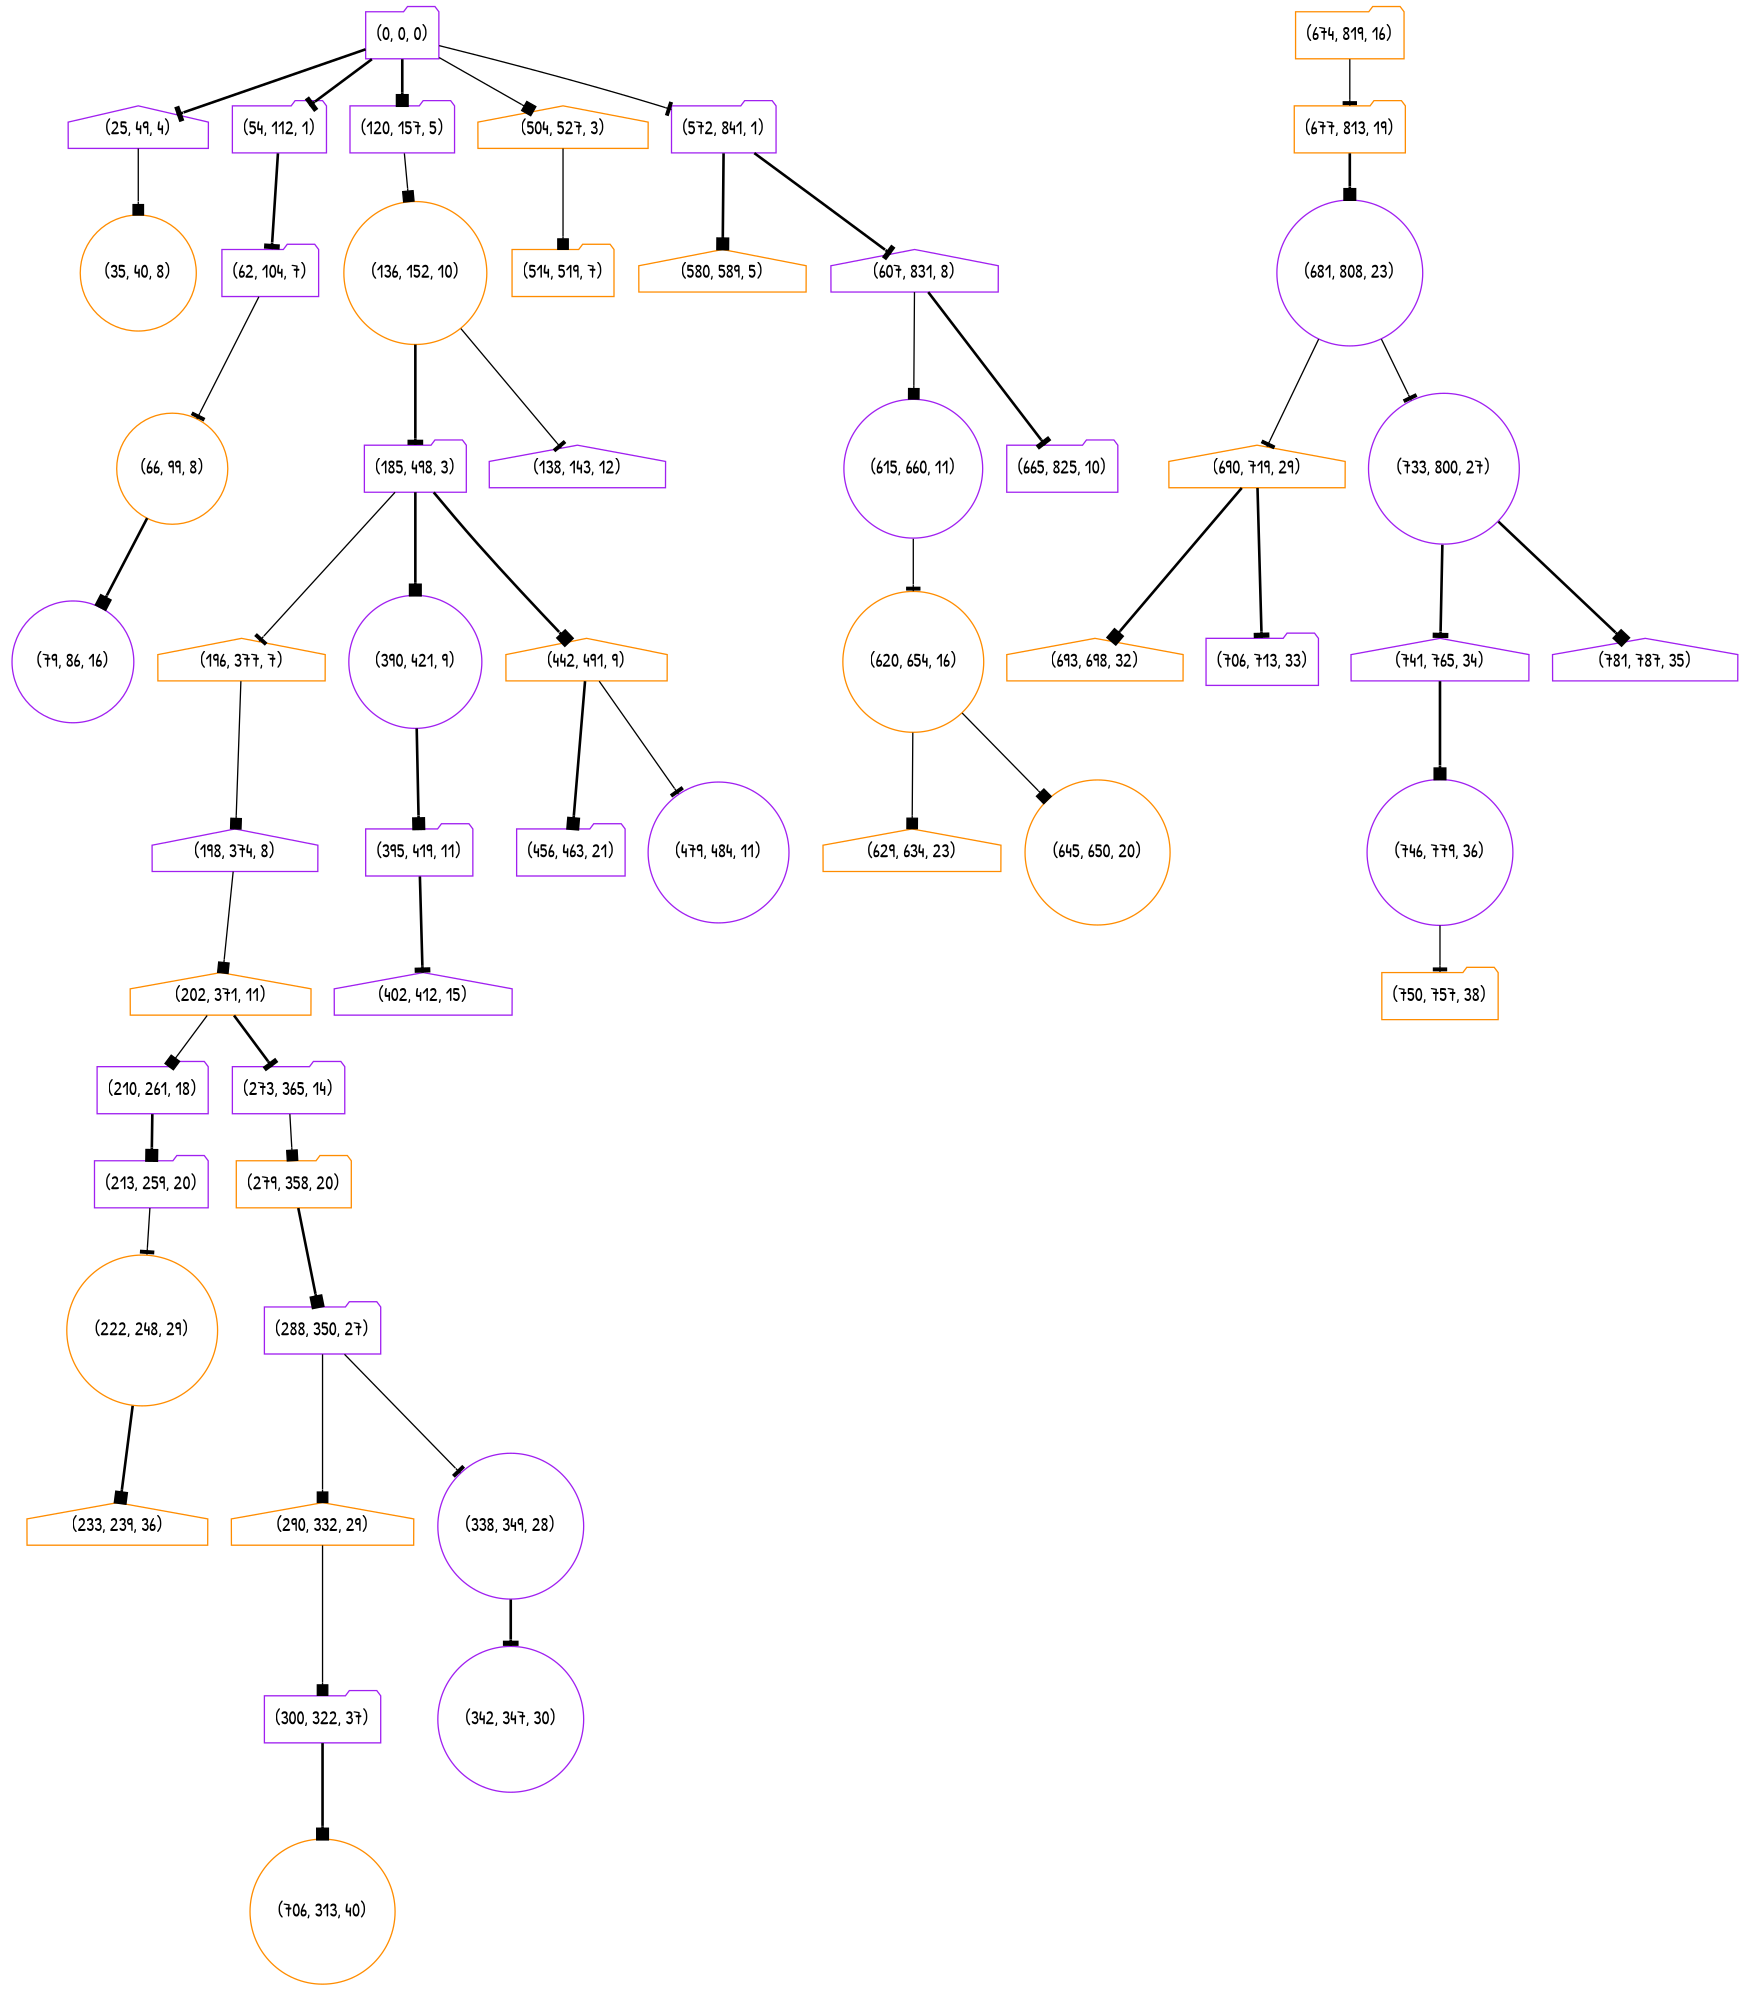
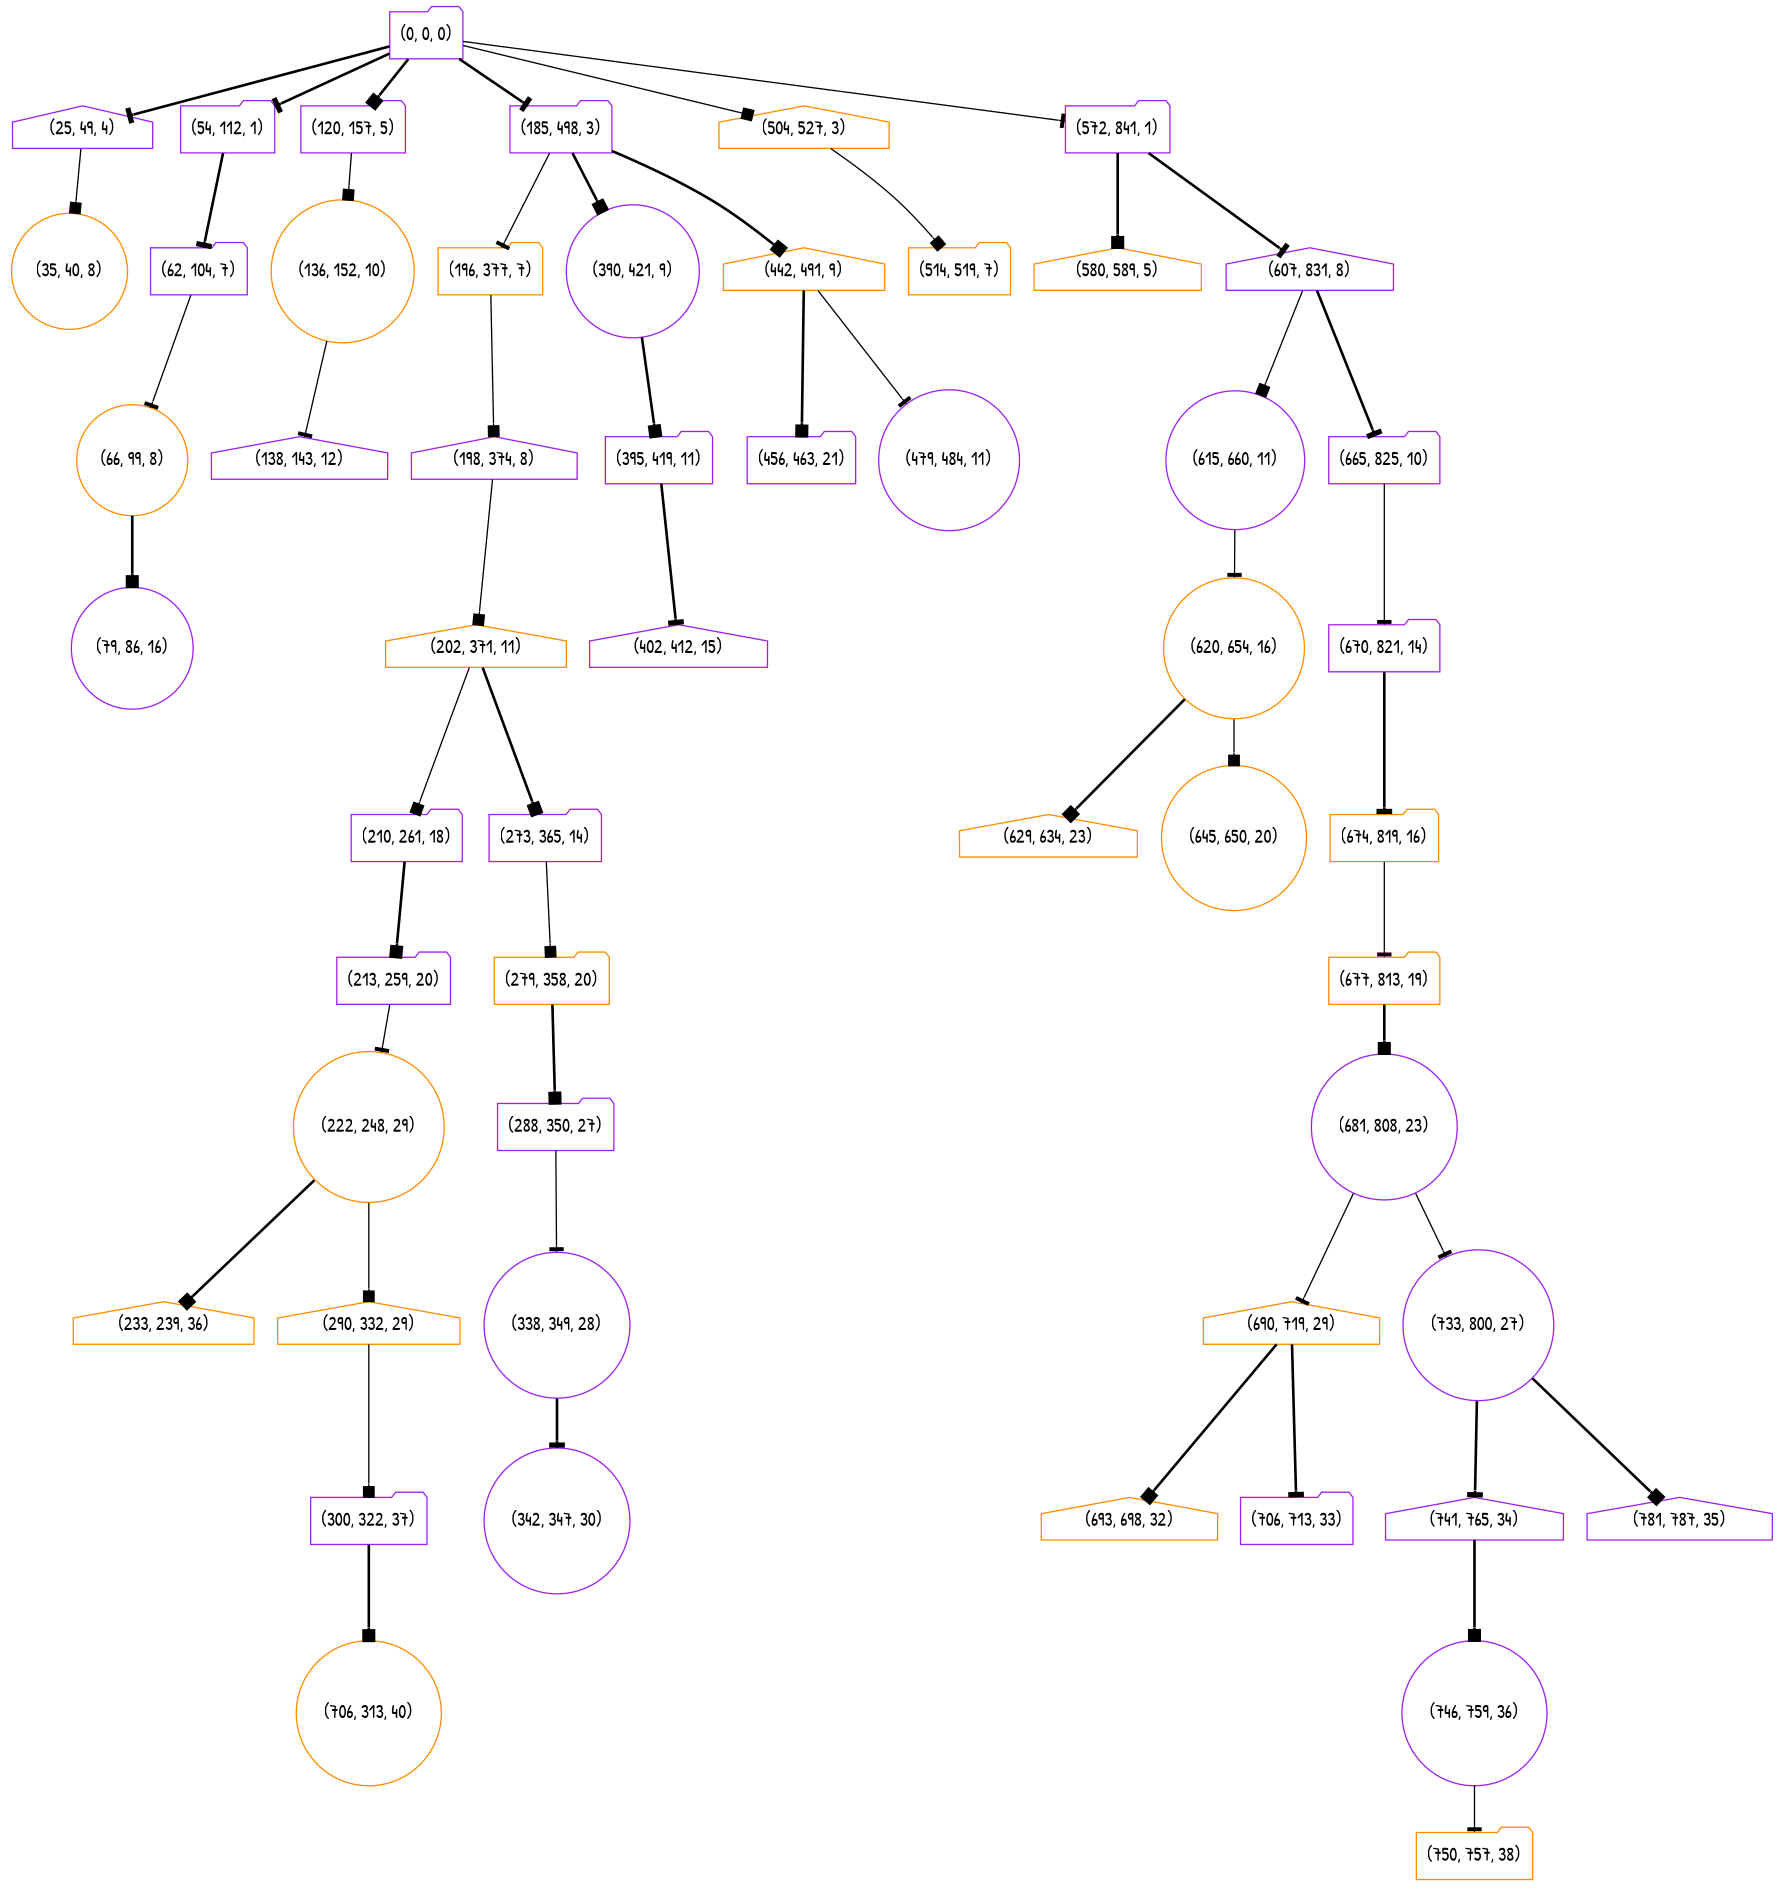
  digraph {
    fontname="Patrick Hand"
    node [color=purple fontname="Patrick Hand" shape=folder]
    edge [arrowhead=box fontname="Patrick Hand" style=bold]
    "(25, 49, 4)" [shape=house]
    "(0, 0, 0)"
    "(54, 112, 1)"
    "(120, 157, 5)"
    "(185, 498, 3)"
    "(504, 527, 3)" [color=darkorange shape=house]
    "(572, 841, 1)"
    "(35, 40, 8)" [color=darkorange shape=circle]
    "(62, 104, 7)"
    n10 [color=darkorange label="(136, 152, 10)" shape=circle]
-   "(196, 377, 7)" [color=darkorange shape=house]
+   "(196, 377, 7)" [color=darkorange]
    "(390, 421, 9)" [shape=circle]
    "(442, 491, 9)" [color=darkorange shape=house]
    "(514, 519, 7)" [color=darkorange]
    "(580, 589, 5)" [color=darkorange shape=house]
    "(607, 831, 8)" [shape=house]
    "(66, 99, 8)" [color=darkorange shape=circle]
    "(79, 86, 16)" [shape=circle]
    "(138, 143, 12)" [shape=house]
    "(198, 374, 8)" [shape=house]
    "(395, 419, 11)"
    "(456, 463, 21)"
    "(479, 484, 11)" [shape=circle]
    "(202, 371, 11)" [color=darkorange shape=house]
    "(210, 261, 18)"
    "(273, 365, 14)"
    "(213, 259, 20)"
    "(279, 358, 20)" [color=darkorange]
    "(222, 248, 29)" [color=darkorange shape=circle]
    "(233, 239, 36)" [color=darkorange shape=house]
    "(288, 350, 27)"
    "(290, 332, 29)" [color=darkorange shape=house]
    "(338, 349, 28)" [shape=circle]
    "(300, 322, 37)"
    "(342, 347, 30)" [shape=circle]
    n36 [color=darkorange label="(706, 313, 40)" shape=circle]
    "(402, 412, 15)" [shape=house]
    "(615, 660, 11)" [shape=circle]
    "(665, 825, 10)"
    "(620, 654, 16)" [color=darkorange shape=circle]
+   "(670, 821, 14)"
    "(629, 634, 23)" [color=darkorange shape=house]
    "(645, 650, 20)" [color=darkorange shape=circle]
    "(674, 819, 16)" [color=darkorange]
    "(677, 813, 19)" [color=darkorange]
    "(681, 808, 23)" [shape=circle]
    "(690, 719, 29)" [color=darkorange shape=house]
    "(733, 800, 27)" [shape=circle]
    "(693, 698, 32)" [color=darkorange shape=house]
    "(706, 713, 33)"
    "(741, 765, 34)" [shape=house]
    "(781, 787, 35)" [shape=house]
-   "(746, 759, 36)" [shape=circle label="(746, 779, 36)"]
+   "(746, 759, 36)" [shape=circle]
    "(750, 757, 38)" [color=darkorange]
    "(25, 49, 4)" -> "(35, 40, 8)" [style=solid]
    "(0, 0, 0)" -> "(25, 49, 4)" [arrowhead=tee]
    "(0, 0, 0)" -> "(54, 112, 1)" [arrowhead=tee]
    "(0, 0, 0)" -> "(120, 157, 5)"
-   n10 -> "(185, 498, 3)" [arrowhead=tee]
+   "(0, 0, 0)" -> "(185, 498, 3)" [arrowhead=tee]
    "(0, 0, 0)" -> "(504, 527, 3)" [style=solid]
    "(0, 0, 0)" -> "(572, 841, 1)" [arrowhead=tee style=solid]
    "(54, 112, 1)" -> "(62, 104, 7)" [arrowhead=tee]
    "(120, 157, 5)" -> n10 [style=solid]
    "(185, 498, 3)" -> "(196, 377, 7)" [arrowhead=tee style=solid]
    "(185, 498, 3)" -> "(390, 421, 9)"
    "(185, 498, 3)" -> "(442, 491, 9)"
    "(504, 527, 3)" -> "(514, 519, 7)" [style=solid]
    "(572, 841, 1)" -> "(580, 589, 5)"
    "(572, 841, 1)" -> "(607, 831, 8)" [arrowhead=tee]
    "(62, 104, 7)" -> "(66, 99, 8)" [arrowhead=tee style=solid]
    n10 -> "(138, 143, 12)" [arrowhead=tee style=solid]
    "(196, 377, 7)" -> "(198, 374, 8)" [style=solid]
    "(390, 421, 9)" -> "(395, 419, 11)"
    "(442, 491, 9)" -> "(456, 463, 21)"
    "(442, 491, 9)" -> "(479, 484, 11)" [arrowhead=tee style=solid]
    "(607, 831, 8)" -> "(615, 660, 11)" [style=solid]
    "(607, 831, 8)" -> "(665, 825, 10)" [arrowhead=tee]
    "(66, 99, 8)" -> "(79, 86, 16)"
    "(198, 374, 8)" -> "(202, 371, 11)" [style=solid]
    "(395, 419, 11)" -> "(402, 412, 15)" [arrowhead=tee]
    "(202, 371, 11)" -> "(210, 261, 18)" [style=solid]
-   "(202, 371, 11)" -> "(273, 365, 14)" [arrowhead=tee]
+   "(202, 371, 11)" -> "(273, 365, 14)"
    "(210, 261, 18)" -> "(213, 259, 20)"
    "(273, 365, 14)" -> "(279, 358, 20)" [style=solid]
    "(213, 259, 20)" -> "(222, 248, 29)" [arrowhead=tee style=solid]
    "(279, 358, 20)" -> "(288, 350, 27)"
    "(222, 248, 29)" -> "(233, 239, 36)"
-   "(288, 350, 27)" -> "(290, 332, 29)" [style=solid]
+   "(222, 248, 29)" -> "(290, 332, 29)" [style=solid]
    "(288, 350, 27)" -> "(338, 349, 28)" [arrowhead=tee style=solid]
    "(290, 332, 29)" -> "(300, 322, 37)" [style=solid]
    "(338, 349, 28)" -> "(342, 347, 30)" [arrowhead=tee]
    "(300, 322, 37)" -> n36
    "(615, 660, 11)" -> "(620, 654, 16)" [arrowhead=tee style=solid]
-   "(620, 654, 16)" -> "(629, 634, 23)" [style=solid]
+   "(665, 825, 10)" -> "(670, 821, 14)" [arrowhead=tee style=solid]
+   "(620, 654, 16)" -> "(629, 634, 23)"
    "(620, 654, 16)" -> "(645, 650, 20)" [style=solid]
+   "(670, 821, 14)" -> "(674, 819, 16)" [arrowhead=tee]
    "(674, 819, 16)" -> "(677, 813, 19)" [arrowhead=tee style=solid]
    "(677, 813, 19)" -> "(681, 808, 23)"
    "(681, 808, 23)" -> "(690, 719, 29)" [arrowhead=tee style=solid]
    "(681, 808, 23)" -> "(733, 800, 27)" [arrowhead=tee style=solid]
    "(690, 719, 29)" -> "(693, 698, 32)"
    "(690, 719, 29)" -> "(706, 713, 33)" [arrowhead=tee]
    "(733, 800, 27)" -> "(741, 765, 34)" [arrowhead=tee]
    "(733, 800, 27)" -> "(781, 787, 35)"
    "(741, 765, 34)" -> "(746, 759, 36)"
    "(746, 759, 36)" -> "(750, 757, 38)" [arrowhead=tee style=solid]
  }
